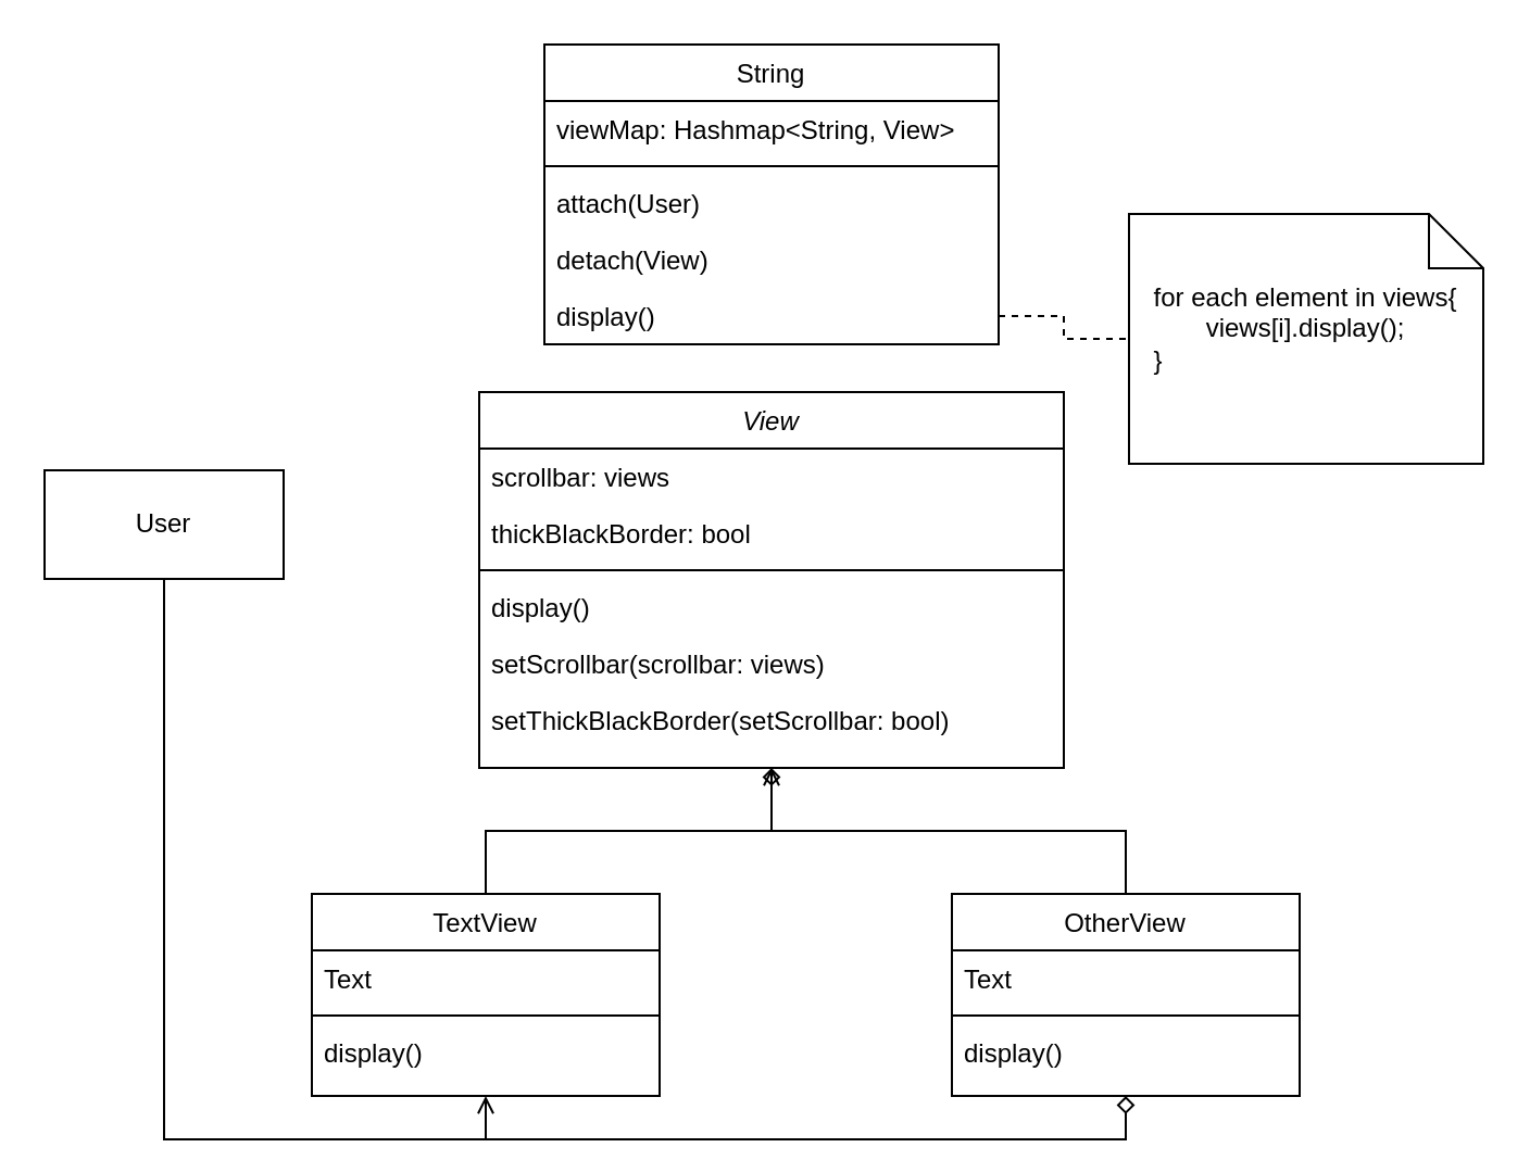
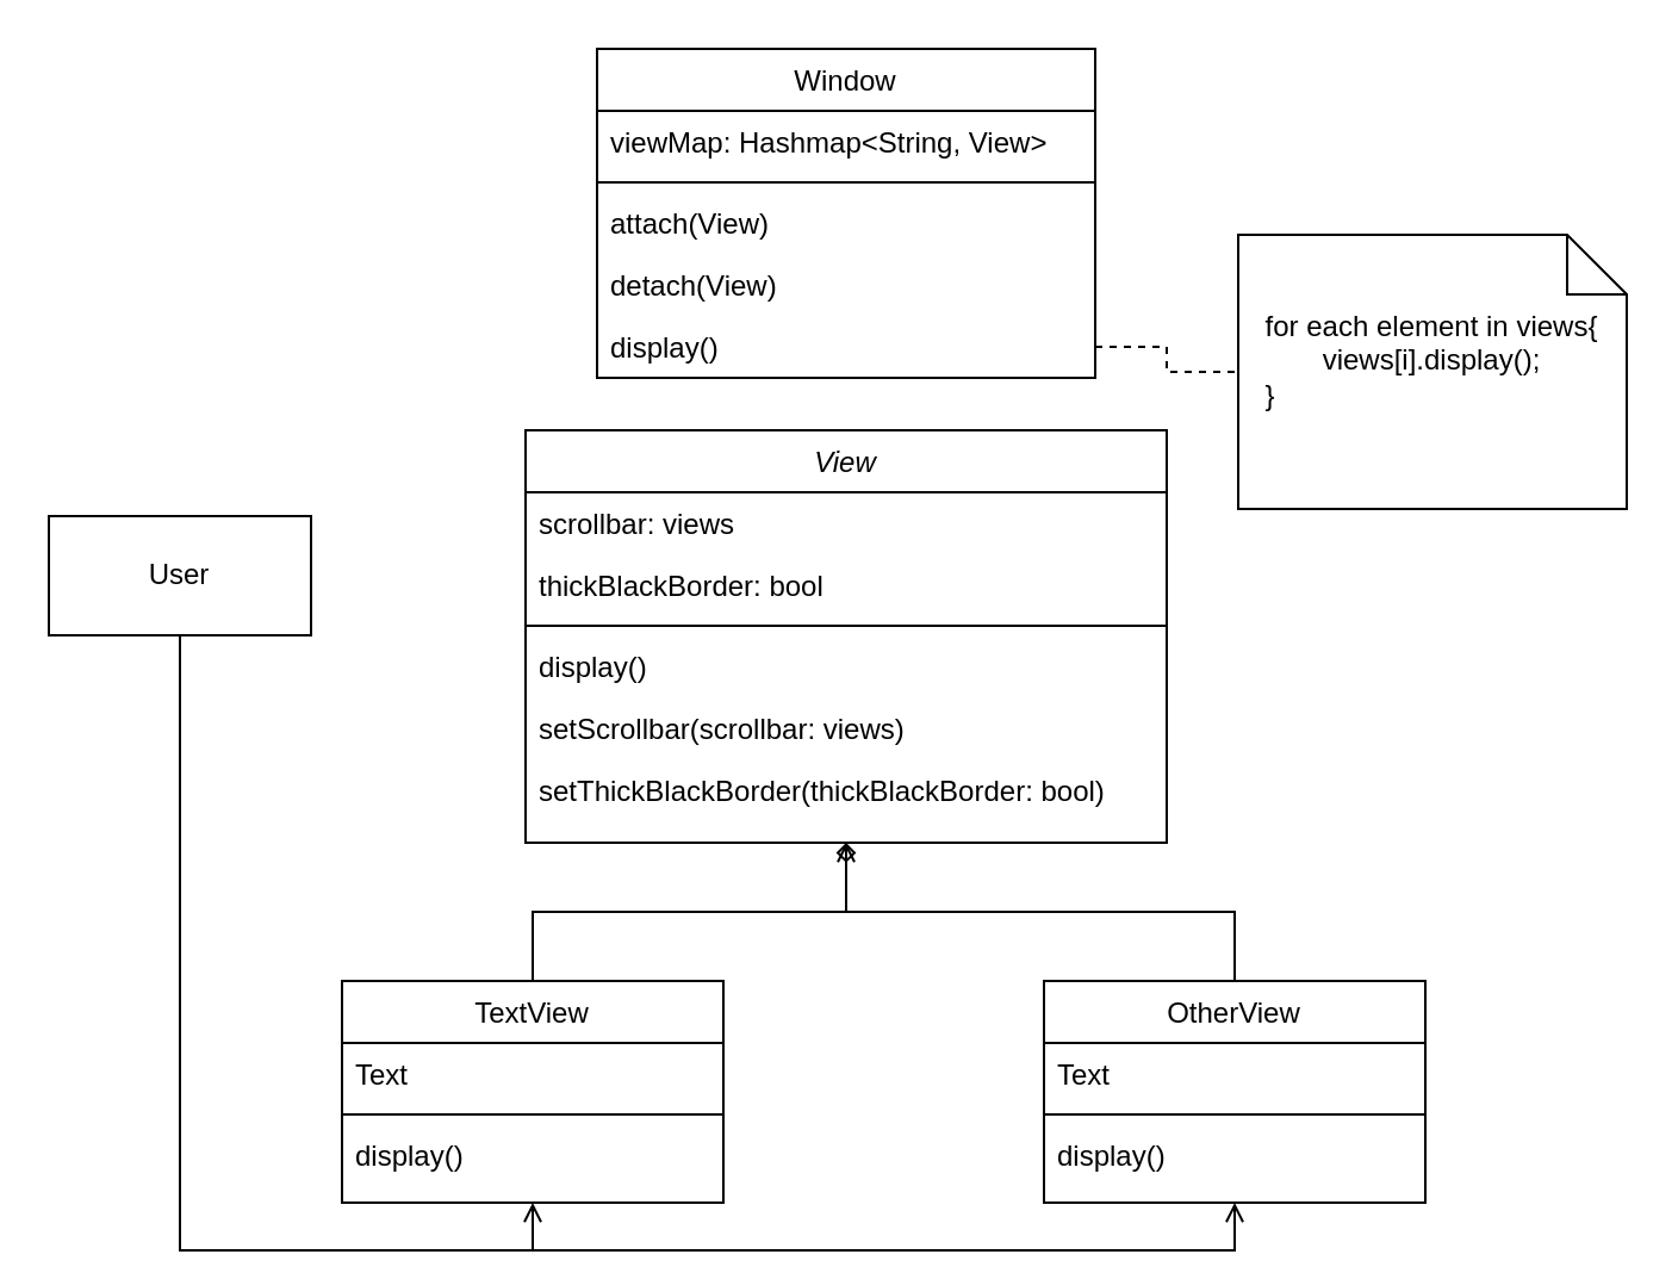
  <mxCell id="0" />
  <mxCell id="1" parent="0" />
  <mxCell id="2" style="edgeStyle=orthogonalEdgeStyle;rounded=0;orthogonalLoop=1;jettySize=auto;html=1;exitX=0.5;exitY=0;exitDx=0;exitDy=0;entryX=0.5;entryY=1;entryDx=0;entryDy=0;endArrow=open;endFill=0;" parent="1" source="3" target="18" edge="1"><mxGeometry relative="1" as="geometry" /></mxCell>
  <mxCell id="3" value="TextView" style="swimlane;fontStyle=0;align=center;verticalAlign=top;childLayout=stackLayout;horizontal=1;startSize=26;horizontalStack=0;resizeParent=1;resizeLast=0;collapsible=1;marginBottom=0;rounded=0;shadow=0;strokeWidth=1;" parent="1" vertex="1"><mxGeometry x="143" y="411" width="160" height="93" as="geometry"><mxRectangle x="146" y="459" width="160" height="26" as="alternateBounds" /></mxGeometry></mxCell>
  <mxCell id="4" value="Text" style="text;align=left;verticalAlign=top;spacingLeft=4;spacingRight=4;overflow=hidden;rotatable=0;points=[[0,0.5],[1,0.5]];portConstraint=eastwest;" parent="3" vertex="1"><mxGeometry y="26" width="160" height="26" as="geometry" /></mxCell>
  <mxCell id="5" value="" style="line;html=1;strokeWidth=1;align=left;verticalAlign=middle;spacingTop=-1;spacingLeft=3;spacingRight=3;rotatable=0;labelPosition=right;points=[];portConstraint=eastwest;" parent="3" vertex="1"><mxGeometry y="52" width="160" height="8" as="geometry" /></mxCell>
  <mxCell id="6" value="display()" style="text;align=left;verticalAlign=top;spacingLeft=4;spacingRight=4;overflow=hidden;rotatable=0;points=[[0,0.5],[1,0.5]];portConstraint=eastwest;" parent="3" vertex="1"><mxGeometry y="60" width="160" height="26" as="geometry" /></mxCell>
- <mxCell id="7" value="String" style="swimlane;fontStyle=0;align=center;verticalAlign=top;childLayout=stackLayout;horizontal=1;startSize=26;horizontalStack=0;resizeParent=1;resizeLast=0;collapsible=1;marginBottom=0;rounded=0;shadow=0;strokeWidth=1;" parent="1" vertex="1"><mxGeometry x="250" y="20" width="209" height="138" as="geometry"><mxRectangle x="154" y="67" width="160" height="26" as="alternateBounds" /></mxGeometry></mxCell>
+ <mxCell id="7" value="Window" style="swimlane;fontStyle=0;align=center;verticalAlign=top;childLayout=stackLayout;horizontal=1;startSize=26;horizontalStack=0;resizeParent=1;resizeLast=0;collapsible=1;marginBottom=0;rounded=0;shadow=0;strokeWidth=1;" parent="1" vertex="1"><mxGeometry x="250" y="20" width="209" height="138" as="geometry"><mxRectangle x="154" y="67" width="160" height="26" as="alternateBounds" /></mxGeometry></mxCell>
  <mxCell id="8" value="viewMap: Hashmap&lt;String, View&gt;" style="text;align=left;verticalAlign=top;spacingLeft=4;spacingRight=4;overflow=hidden;rotatable=0;points=[[0,0.5],[1,0.5]];portConstraint=eastwest;" parent="7" vertex="1"><mxGeometry y="26" width="209" height="26" as="geometry" /></mxCell>
  <mxCell id="9" value="" style="line;html=1;strokeWidth=1;align=left;verticalAlign=middle;spacingTop=-1;spacingLeft=3;spacingRight=3;rotatable=0;labelPosition=right;points=[];portConstraint=eastwest;" parent="7" vertex="1"><mxGeometry y="52" width="209" height="8" as="geometry" /></mxCell>
- <mxCell id="10" value="attach(User)" style="text;align=left;verticalAlign=top;spacingLeft=4;spacingRight=4;overflow=hidden;rotatable=0;points=[[0,0.5],[1,0.5]];portConstraint=eastwest;" parent="7" vertex="1"><mxGeometry y="60" width="209" height="26" as="geometry" /></mxCell>
+ <mxCell id="10" value="attach(View)" style="text;align=left;verticalAlign=top;spacingLeft=4;spacingRight=4;overflow=hidden;rotatable=0;points=[[0,0.5],[1,0.5]];portConstraint=eastwest;" parent="7" vertex="1"><mxGeometry y="60" width="209" height="26" as="geometry" /></mxCell>
  <mxCell id="11" value="detach(View)" style="text;align=left;verticalAlign=top;spacingLeft=4;spacingRight=4;overflow=hidden;rotatable=0;points=[[0,0.5],[1,0.5]];portConstraint=eastwest;" parent="7" vertex="1"><mxGeometry y="86" width="209" height="26" as="geometry" /></mxCell>
  <mxCell id="12" value="display()" style="text;align=left;verticalAlign=top;spacingLeft=4;spacingRight=4;overflow=hidden;rotatable=0;points=[[0,0.5],[1,0.5]];portConstraint=eastwest;" parent="7" vertex="1"><mxGeometry y="112" width="209" height="26" as="geometry" /></mxCell>
  <mxCell id="13" style="edgeStyle=orthogonalEdgeStyle;rounded=0;orthogonalLoop=1;jettySize=auto;html=1;exitX=0.5;exitY=0;exitDx=0;exitDy=0;entryX=0.5;entryY=1;entryDx=0;entryDy=0;endArrow=diamond;endFill=0;" parent="1" source="14" target="18" edge="1"><mxGeometry relative="1" as="geometry" /></mxCell>
  <mxCell id="14" value="OtherView" style="swimlane;fontStyle=0;align=center;verticalAlign=top;childLayout=stackLayout;horizontal=1;startSize=26;horizontalStack=0;resizeParent=1;resizeLast=0;collapsible=1;marginBottom=0;rounded=0;shadow=0;strokeWidth=1;" parent="1" vertex="1"><mxGeometry x="437.5" y="411" width="160" height="93" as="geometry"><mxRectangle x="440.5" y="459" width="160" height="26" as="alternateBounds" /></mxGeometry></mxCell>
  <mxCell id="15" value="Text" style="text;align=left;verticalAlign=top;spacingLeft=4;spacingRight=4;overflow=hidden;rotatable=0;points=[[0,0.5],[1,0.5]];portConstraint=eastwest;" parent="14" vertex="1"><mxGeometry y="26" width="160" height="26" as="geometry" /></mxCell>
  <mxCell id="16" value="" style="line;html=1;strokeWidth=1;align=left;verticalAlign=middle;spacingTop=-1;spacingLeft=3;spacingRight=3;rotatable=0;labelPosition=right;points=[];portConstraint=eastwest;" parent="14" vertex="1"><mxGeometry y="52" width="160" height="8" as="geometry" /></mxCell>
  <mxCell id="17" value="display()" style="text;align=left;verticalAlign=top;spacingLeft=4;spacingRight=4;overflow=hidden;rotatable=0;points=[[0,0.5],[1,0.5]];portConstraint=eastwest;" parent="14" vertex="1"><mxGeometry y="60" width="160" height="26" as="geometry" /></mxCell>
  <mxCell id="18" value="View" style="swimlane;fontStyle=2;align=center;verticalAlign=top;childLayout=stackLayout;horizontal=1;startSize=26;horizontalStack=0;resizeParent=1;resizeLast=0;collapsible=1;marginBottom=0;rounded=0;shadow=0;strokeWidth=1;" parent="1" vertex="1"><mxGeometry x="220" y="180" width="269" height="173" as="geometry"><mxRectangle x="496" y="61" width="160" height="26" as="alternateBounds" /></mxGeometry></mxCell>
  <mxCell id="19" value="scrollbar: views" style="text;align=left;verticalAlign=top;spacingLeft=4;spacingRight=4;overflow=hidden;rotatable=0;points=[[0,0.5],[1,0.5]];portConstraint=eastwest;" parent="18" vertex="1"><mxGeometry y="26" width="269" height="26" as="geometry" /></mxCell>
  <mxCell id="20" value="thickBlackBorder: bool" style="text;align=left;verticalAlign=top;spacingLeft=4;spacingRight=4;overflow=hidden;rotatable=0;points=[[0,0.5],[1,0.5]];portConstraint=eastwest;" parent="18" vertex="1"><mxGeometry y="52" width="269" height="26" as="geometry" /></mxCell>
  <mxCell id="21" value="" style="line;html=1;strokeWidth=1;align=left;verticalAlign=middle;spacingTop=-1;spacingLeft=3;spacingRight=3;rotatable=0;labelPosition=right;points=[];portConstraint=eastwest;" parent="18" vertex="1"><mxGeometry y="78" width="269" height="8" as="geometry" /></mxCell>
  <mxCell id="22" value="display()" style="text;align=left;verticalAlign=top;spacingLeft=4;spacingRight=4;overflow=hidden;rotatable=0;points=[[0,0.5],[1,0.5]];portConstraint=eastwest;" parent="18" vertex="1"><mxGeometry y="86" width="269" height="26" as="geometry" /></mxCell>
  <mxCell id="23" value="setScrollbar(scrollbar: views)" style="text;align=left;verticalAlign=top;spacingLeft=4;spacingRight=4;overflow=hidden;rotatable=0;points=[[0,0.5],[1,0.5]];portConstraint=eastwest;" parent="18" vertex="1"><mxGeometry y="112" width="269" height="26" as="geometry" /></mxCell>
- <mxCell id="24" value="setThickBlackBorder(setScrollbar: bool)" style="text;align=left;verticalAlign=top;spacingLeft=4;spacingRight=4;overflow=hidden;rotatable=0;points=[[0,0.5],[1,0.5]];portConstraint=eastwest;" parent="18" vertex="1"><mxGeometry y="138" width="269" height="26" as="geometry" /></mxCell>
+ <mxCell id="24" value="setThickBlackBorder(thickBlackBorder: bool)" style="text;align=left;verticalAlign=top;spacingLeft=4;spacingRight=4;overflow=hidden;rotatable=0;points=[[0,0.5],[1,0.5]];portConstraint=eastwest;" parent="18" vertex="1"><mxGeometry y="138" width="269" height="26" as="geometry" /></mxCell>
  <mxCell id="25" style="edgeStyle=orthogonalEdgeStyle;rounded=0;orthogonalLoop=1;jettySize=auto;html=1;exitX=0.5;exitY=1;exitDx=0;exitDy=0;entryX=0.5;entryY=1;entryDx=0;entryDy=0;endArrow=open;endFill=0;" parent="1" source="27" target="3" edge="1"><mxGeometry relative="1" as="geometry" /></mxCell>
- <mxCell id="26" style="edgeStyle=orthogonalEdgeStyle;rounded=0;orthogonalLoop=1;jettySize=auto;html=1;exitX=0.5;exitY=1;exitDx=0;exitDy=0;entryX=0.5;entryY=1;entryDx=0;entryDy=0;endArrow=diamond;endFill=0;" parent="1" source="27" target="14" edge="1"><mxGeometry relative="1" as="geometry" /></mxCell>
+ <mxCell id="26" style="edgeStyle=orthogonalEdgeStyle;rounded=0;orthogonalLoop=1;jettySize=auto;html=1;exitX=0.5;exitY=1;exitDx=0;exitDy=0;entryX=0.5;entryY=1;entryDx=0;entryDy=0;endArrow=open;endFill=0;" parent="1" source="27" target="14" edge="1"><mxGeometry relative="1" as="geometry" /></mxCell>
  <mxCell id="27" value="User" style="html=1;whiteSpace=wrap;" parent="1" vertex="1"><mxGeometry x="20" y="216" width="110" height="50" as="geometry" /></mxCell>
  <mxCell id="28" value="for each element in views{&lt;br&gt;views[i].display();&lt;br&gt;&lt;div style=&quot;text-align: left;&quot;&gt;&lt;span style=&quot;background-color: initial;&quot;&gt;}&lt;/span&gt;&lt;/div&gt;" style="shape=note2;boundedLbl=1;whiteSpace=wrap;html=1;size=25;verticalAlign=top;align=center;" parent="1" vertex="1"><mxGeometry x="519" y="98" width="163" height="115" as="geometry" /></mxCell>
  <mxCell id="29" style="edgeStyle=orthogonalEdgeStyle;rounded=0;orthogonalLoop=1;jettySize=auto;html=1;exitX=1;exitY=0.5;exitDx=0;exitDy=0;entryX=0;entryY=0.5;entryDx=0;entryDy=0;entryPerimeter=0;endArrow=none;endFill=0;dashed=1;" parent="1" source="12" target="28" edge="1"><mxGeometry relative="1" as="geometry" /></mxCell>
